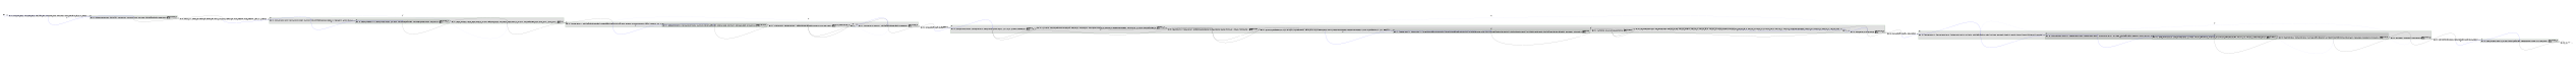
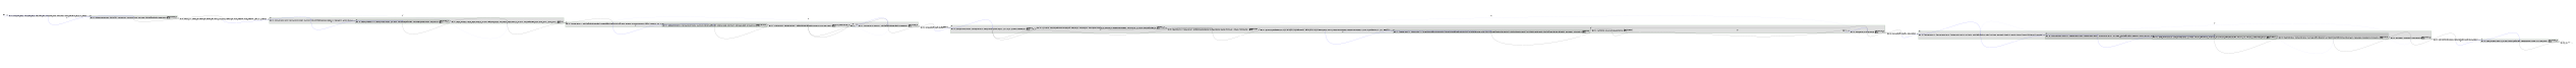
  digraph {
    rankdir=LR
    node [fillcolor=lightgrey shape=record style=filled]
    edge [color=blue constraint=true headport=n style="solid,bold" tailport=s weight=10]
    n1 [label="{ FREQ:10 |\<bb\ 30\>:\l|#\ ivtmp.50_297\ =\ PHI\ \<ivtmp.50_298(30),\ ivtmp.50_299(29)\>\l|_311\ =\ (void\ *)\ ivtmp.50_297;\l|[corr_ref.c\ :\ 98:29]\ _28\ =\ MEM[base:\ _311,\ offset:\ 0B];\l|[/usr/include/x86_64-linux-gnu/bits/stdio2.h\ :\ 104:72]\ __printf_chk\ (1,\ \"%.15f,\",\ _28);\l|ivtmp.50_298\ =\ ivtmp.50_297\ +\ 8;\l|[corr_ref.c\ :\ 97:2]\ if\ (ivtmp.50_298\ !=\ _306)\l\ \ goto\ \<bb\ 30\>;\lelse\l\ \ goto\ \<bb\ 31\>;\l}"]
    n2 [label="{ FREQ:9900 |\<bb\ 26\>:\l|#\ prephitmp_399\ =\ PHI\ \<[corr_ref.c\ :\ 72:56]\ _128(26),\ 0.0(25)\>\l|#\ ivtmp.59_193\ =\ PHI\ \<ivtmp.59_25(26),\ ivtmp.59_26(25)\>\l|_27\ =\ (void\ *)\ ivtmp.59_193;\l|[corr_ref.c\ :\ 72:39]\ _121\ =\ MEM[base:\ _27,\ offset:\ 0B];\l|_316\ =\ (void\ *)\ ivtmp.59_193;\l|_339\ =\ ivtmp.71_278;\l|[corr_ref.c\ :\ 72:54]\ _126\ =\ MEM[base:\ _316,\ index:\ _339,\ step:\ 8,\ offset:\ 0B];\l|[corr_ref.c\ :\ 72:41]\ _127\ =\ _121\ *\ _126;\l|[corr_ref.c\ :\ 72:56]\ _128\ =\ _127\ +\ prephitmp_399;\l|ivtmp.59_25\ =\ ivtmp.59_193\ +\ 2048;\l|[corr_ref.c\ :\ 70:6]\ if\ (ivtmp.59_25\ !=\ _191)\l\ \ goto\ \<bb\ 26\>;\lelse\l\ \ goto\ \<bb\ 27\>;\l}"]
    n3 [label="{ FREQ:100 |\<bb\ 25\>:\l|#\ j1_204\ =\ PHI\ \<[corr_ref.c\ :\ 66:3]\ j1_136(27),\ [corr_ref.c\ :\ 66:17]\ j1_107(24)\>\l|#\ ivtmp.66_205\ =\ PHI\ \<ivtmp.66_116(27),\ ivtmp.66_122(24)\>\l|#\ ivtmp.68_420\ =\ PHI\ \<ivtmp.68_129(27),\ ivtmp.68_125(24)\>\l|#\ ivtmp.71_278\ =\ PHI\ \<ivtmp.71_64(27),\ ivtmp.71_202(24)\>\l|_198\ =\ (void\ *)\ ivtmp.66_205;\l|[corr_ref.c\ :\ 68:28]\ MEM[base:\ _198,\ offset:\ 0B]\ =\ 0.0;\l|ivtmp.59_26\ =\ ivtmp.81_110;\l|_45\ =\ ivtmp.81_110\ +\ 524288;\l|_191\ =\ _45;\l}"]
    n4 [label="{ FREQ:100 |\<bb\ 27\>:\l|#\ _406\ =\ PHI\ \<[corr_ref.c\ :\ 72:56]\ _128(26)\>\l|#\ D__lsm.2_404\ =\ PHI\ \<[corr_ref.c\ :\ 72:56]\ _128(26)\>\l|_410\ =\ (void\ *)\ ivtmp.66_205;\l|MEM[base:\ _410,\ offset:\ 0B]\ =\ D__lsm.2_404;\l|_197\ =\ (void\ *)\ ivtmp.68_420;\l|[corr_ref.c\ :\ 75:39]\ MEM[base:\ _197,\ offset:\ 0B]\ =\ _406;\l|[corr_ref.c\ :\ 66:3]\ j1_136\ =\ j1_204\ +\ 1;\l|ivtmp.66_116\ =\ ivtmp.66_205\ +\ 8;\l|ivtmp.68_129\ =\ ivtmp.68_420\ +\ 2048;\l|ivtmp.71_64\ =\ ivtmp.71_278\ +\ 1;\l|[corr_ref.c\ :\ 66:3]\ if\ (j1_136\ \<=\ 255)\l\ \ goto\ \<bb\ 25\>;\lelse\l\ \ goto\ \<bb\ 28\>;\l}"]
    n5 [label="{ FREQ:10 |\<bb\ 24\>:\l|#\ ivtmp.80_130\ =\ PHI\ \<ivtmp.80_131(28),\ 1(23)\>\l|#\ ivtmp.81_110\ =\ PHI\ \<ivtmp.81_132(28),\ ivtmp.81_111(23)\>\l|#\ ivtmp.84_133\ =\ PHI\ \<ivtmp.84_112(28),\ ivtmp.84_317(23)\>\l|_113\ =\ (void\ *)\ ivtmp.84_133;\l|[corr_ref.c\ :\ 64:25]\ MEM[base:\ _113,\ offset:\ -8B]\ =\ 1.0e+0;\l|[corr_ref.c\ :\ 66:17]\ j1_107\ =\ (int)\ ivtmp.80_130;\l|ivtmp.66_122\ =\ ivtmp.84_133;\l|_46\ =\ ivtmp.84_133\ +\ 2040;\l|ivtmp.68_125\ =\ _46;\l|_408\ =\ ivtmp.80_130;\l|_44\ =\ ivtmp.80_130\ +\ 18446744073709551615;\l|_334\ =\ _44;\l|ivtmp.71_202\ =\ _408\ -\ _334;\l}"]
    n6 [label="{ FREQ:10 |\<bb\ 28\>:\l|ivtmp.80_131\ =\ ivtmp.80_130\ +\ 1;\l|ivtmp.81_132\ =\ ivtmp.81_110\ +\ 8;\l|ivtmp.84_112\ =\ ivtmp.84_133\ +\ 2056;\l|[corr_ref.c\ :\ 62:4]\ if\ (ivtmp.80_131\ !=\ 256)\l\ \ goto\ \<bb\ 24\>;\lelse\l\ \ goto\ \<bb\ 29\>;\l}"]
    n7 [label="{ FREQ:254 |\<bb\ 14\>:\l|#\ ivtmp.86_203\ =\ PHI\ \<ivtmp.86_103(14),\ 0(22)\>\l|#\ ivtmp.90_307\ =\ PHI\ \<ivtmp.90_120(14),\ 0(22)\>\l|[corr_ref.c\ :\ 56:26]\ vect__90.15_261\ =\ MEM[base:\ vectp.14_268,\ index:\ ivtmp.90_307,\ offset:\ 0B];\l|[corr_ref.c\ :\ 56:25]\ vect__94.18_256\ =\ MEM[base:\ vectp_mean.17_260,\ index:\ ivtmp.90_307,\ offset:\ 0B];\l|[corr_ref.c\ :\ 56:26]\ vect__95.19_255\ =\ vect__90.15_261\ -\ vect__94.18_256;\l|[corr_ref.c\ :\ 57:42]\ vect__97.22_250\ =\ MEM[base:\ vectp_stddev.21_254,\ index:\ ivtmp.90_307,\ offset:\ 0B];\l|[corr_ref.c\ :\ 57:33]\ vect__98.23_248\ =\ vect__97.22_250\ *\ vect_cst_.24_249;\l|[corr_ref.c\ :\ 57:45]\ vect__99.25_247\ =\ vect__95.19_255\ /\ vect__98.23_248;\l|[corr_ref.c\ :\ 57:45]\ MEM[base:\ vectp.27_246,\ index:\ ivtmp.90_307,\ offset:\ 0B]\ =\ vect__99.25_247;\l|ivtmp.86_103\ =\ ivtmp.86_203\ +\ 1;\l|ivtmp.90_120\ =\ ivtmp.90_307\ +\ 16;\l|if\ (ivtmp.86_103\ \<\ bnd.9_303)\l\ \ goto\ \<bb\ 14\>;\linclude\l\ \ goto\ \<bb\ 15\>;\l}"]
    n8 [label="{ FREQ:10 |\<bb\ 19\>:\l|#\ ivtmp.104_159\ =\ PHI\ \<ivtmp.104_263(18),\ ivtmp.104_262(13)\>\l|#\ ivtmp.107_258\ =\ PHI\ \<ivtmp.107_257(18),\ 0(13)\>\l|pretmp_367\ =\ (int)\ ivtmp.107_258;\l|_373\ =\ ivtmp.104_159;\l|_372\ =\ _373\ &\ 15;\l|_371\ =\ _372\ \>\>\ 3;\l|_361\ =\ -_371;\l|_360\ =\ (unsigned\ int)\ _361;\l|prolog_loop_niters.6_374\ =\ _360\ &\ 1;\l|if\ (prolog_loop_niters.6_374\ ==\ 0)\l\ \ goto\ \<bb\ 21\>;\lelse\l\ \ goto\ \<bb\ 20\>;\l}"]
    n9 [label="{ FREQ:14 |\<bb\ 20\>:\l|_241\ =\ (void\ *)\ ivtmp.104_159;\l|[corr_ref.c\ :\ 56:26]\ _340\ =\ MEM[base:\ _241,\ offset:\ 0B];\l|[corr_ref.c\ :\ 56:25]\ _337\ =\ mean_11;\l|[corr_ref.c\ :\ 56:25]\ _327\ =\ *_337;\l|[corr_ref.c\ :\ 56:26]\ _326\ =\ _340\ -\ _327;\l|[corr_ref.c\ :\ 57:42]\ _322\ =\ stddev_13;\l|[corr_ref.c\ :\ 57:42]\ _321\ =\ *_322;\l|[corr_ref.c\ :\ 57:33]\ _320\ =\ _321\ *\ 1.792822355951642975924187339842319488525390625e+3;\l|[corr_ref.c\ :\ 57:45]\ _319\ =\ _326\ /\ _320;\l|_240\ =\ (void\ *)\ ivtmp.104_159;\l|[corr_ref.c\ :\ 57:45]\ MEM[base:\ _240,\ offset:\ 0B]\ =\ _319;\l|if\ (prolog_loop_niters.6_374\ ==\ 256)\l\ \ goto\ \<bb\ 18\>;\lelse\l\ \ goto\ \<bb\ 21\>;\l}"]
    n10 [label="{ FREQ:8 |\<bb\ 21\>:\l|#\ j_315\ =\ PHI\ \<[corr_ref.c\ :\ 54:3]\ 1(20),\ 0(19)\>\l|#\ ivtmp_312\ =\ PHI\ \<255(20),\ 256(19)\>\l|prolog_loop_adjusted_niters.7_305\ =\ (sizetype)\ prolog_loop_niters.6_374;\l|niters.8_304\ =\ 256\ -\ prolog_loop_niters.6_374;\l|_302\ =\ niters.8_304\ +\ 4294967294;\l|_301\ =\ _302\ \>\>\ 1;\l|bnd.9_303\ =\ _301\ +\ 1;\l|ratio_mult_vf.10_300\ =\ bnd.9_303\ \<\<\ 1;\l|if\ (prolog_loop_niters.6_374\ ==\ 255)\l\ \ goto\ \<bb\ 16\>;\lelse\l\ \ goto\ \<bb\ 22\>;\l}"]
    n11 [label="{ FREQ:10 |\<bb\ 18\>:\l|ivtmp.104_263\ =\ ivtmp.104_159\ +\ 2048;\l|ivtmp.107_257\ =\ ivtmp.107_258\ +\ 256;\l|[corr_ref.c\ :\ 52:4]\ if\ (ivtmp.104_263\ !=\ _251)\l\ \ goto\ \<bb\ 19\>;\lelse\l\ \ goto\ \<bb\ 23\>;\l}"]
    n12 [label="{ FREQ:5 |\<bb\ 22\>:\l|_266\ =\ ivtmp.107_258;\l|_265\ =\ prolog_loop_adjusted_niters.7_305\ +\ _266;\l|_264\ =\ _265\ *\ 8;\l|vectp.14_268\ =\ data_7\ +\ _264;\l|_259\ =\ prolog_loop_adjusted_niters.7_305\ *\ 8;\l|vectp_mean.17_260\ =\ mean_11\ +\ _259;\l|_253\ =\ _259;\l|vectp_stddev.21_254\ =\ stddev_13\ +\ _253;\l|vect_cst_.24_249\ =\ \{\ 1.792822355951642975924187339842319488525390625e+3,\ 1.792822355951642975924187339842319488525390625e+3\ \};\l|_244\ =\ ivtmp.107_258;\l|_243\ =\ prolog_loop_adjusted_niters.7_305\ +\ _244;\l|_242\ =\ _243\ *\ 8;\l|vectp.27_246\ =\ data_7\ +\ _242;\lgoto\ \<bb\ 14\>;\l}"]
-   n13 [label="{ FREQ:6 |\<bb\ 16\>:\l|#\ j_279\ =\ PHI\ \<[corr_ref.c\ :\ 54:3]\ tmp.11_271(15),\ j_315(21)\>\l|#\ ivtmp_276\ =\ PHI\ \<tmp.12_269(15),\ ivtmp_312(21)\>\l|[corr_ref.c\ :\ 56:26]\ _296\ =\ j_279\ +\ pretmp_367;\l|[corr_ref.c\ :\ 56:26]\ _295\ =\ (long\ unsigned\ int)\ _296;\l|[corr_ref.c\ :\ 56:26]\ _294\ =\ _295\ *\ 8;\l|[corr_ref.c\ :\ 56:26]\ _293\ =\ data_7\ +\ _294;\l|[corr_ref.c\ :\ 56:26]\ _292\ =\ *_293;\l|[corr_ref.c\ :\ 56:25]\ _291\ =\ (long\ unsigned\ int)\ j_279;\l|[corr_ref.c\ :\ 56:25]\ _290\ =\ _291\ *\ 8;\l|[corr_ref.c\ :\ 56:25]\ _289\ =\ mean_11\ +\ _290;\l|[corr_ref.c\ :\ 56:25]\ _288\ =\ *_289;\l|[corr_ref.c\ :\ 56:26]\ _287\ =\ _292\ -\ _288;\l|[corr_ref.c\ :\ 57:42]\ _286\ =\ stddev_13\ +\ _290;\l|[corr_ref.c\ :\ 57:42]\ _285\ =\ *_286;\l|[corr_ref.c\ :\ 57:33]\ _284\ =\ _285\ *\ 1.792822355951642975924187339842319488525390625e+3;\l|[corr_ref.c\ :\ 57:45]\ _283\ =\ _287\ /\ _284;\l|[corr_ref.c\ :\ 57:45]\ *_293\ =\ _283;\l|[corr_ref.c\ :\ 54:3]\ j_281\ =\ j_279\ +\ 1;\l|ivtmp_280\ =\ ivtmp_276\ +\ 4294967295;\l}"]
    n14 [label="{ FREQ:8 |\<bb\ 17\>:\l}"]
    n15 [label="{ FREQ:5 |\<bb\ 15\>:\l|_270\ =\ (int)\ ratio_mult_vf.10_300;\l|tmp.11_271\ =\ _270\ +\ j_315;\l|tmp.12_269\ =\ ivtmp_312\ -\ ratio_mult_vf.10_300;\l|if\ (ratio_mult_vf.10_300\ ==\ niters.8_304)\l\ \ goto\ \<bb\ 17\>;\lelse\l\ \ goto\ \<bb\ 16\>;\l}"]
    n16 [label="{ FREQ:10 |\<bb\ 3\>:\l|#\ ivtmp.150_151\ =\ PHI\ \<ivtmp.150_235(3),\ ivtmp.150_234(2)\>\l|[corr_ref.c\ :\ 93:31]\ _19\ =\ rand\ ();\l|[corr_ref.c\ :\ 93:33]\ _20\ =\ (double)\ _19;\l|[corr_ref.c\ :\ 93:33]\ _21\ =\ _20\ /\ 2.147483647e+9;\l|_232\ =\ (void\ *)\ ivtmp.150_151;\l|[corr_ref.c\ :\ 93:50]\ MEM[base:\ _232,\ offset:\ 0B]\ =\ _21;\l|ivtmp.150_235\ =\ ivtmp.150_151\ +\ 8;\l|[corr_ref.c\ :\ 92:5]\ if\ (ivtmp.150_235\ !=\ _221)\l\ \ goto\ \<bb\ 3\>;\lelse\l\ \ goto\ \<bb\ 4\>;\l}"]
    n17 [label="{ FREQ:979 |\<bb\ 9\>:\l|#\ prephitmp_349\ =\ PHI\ \<[corr_ref.c\ :\ 43:66]\ _76(9),\ 0.0(8)\>\l|#\ ivtmp.114_201\ =\ PHI\ \<ivtmp.114_377(9),\ ivtmp.114_376(8)\>\l|_378\ =\ (void\ *)\ ivtmp.114_201;\l|[corr_ref.c\ :\ 43:54]\ _71\ =\ MEM[base:\ _378,\ offset:\ 0B];\l|[corr_ref.c\ :\ 43:56]\ _74\ =\ _71\ -\ pretmp_352;\l|[corr_ref.c\ :\ 43:41]\ _75\ =\ _74\ *\ _74;\l|[corr_ref.c\ :\ 43:66]\ _76\ =\ _75\ +\ prephitmp_349;\l|ivtmp.114_377\ =\ ivtmp.114_201\ +\ 2048;\l|[corr_ref.c\ :\ 41:3]\ if\ (ivtmp.114_377\ !=\ _267)\l\ \ goto\ \<bb\ 9\>;\lelse\l\ \ goto\ \<bb\ 10\>;\l}"]
    n18 [label="{ FREQ:10 |\<bb\ 8\>:\l|#\ ivtmp.123_200\ =\ PHI\ \<ivtmp.123_66(12),\ 0(7)\>\l|[corr_ref.c\ :\ 39:22]\ MEM[base:\ stddev_13,\ index:\ ivtmp.123_200,\ offset:\ 0B]\ =\ 0.0;\l|pretmp_352\ =\ MEM[base:\ mean_11,\ index:\ ivtmp.123_200,\ offset:\ 0B];\l|_67\ =\ data_7\ +\ ivtmp.123_200;\l|_68\ =\ (unsigned\ long)\ _67;\l|ivtmp.114_376\ =\ _68;\l|_69\ =\ ivtmp.123_200\ +\ 524288;\l|_419\ =\ data_7\ +\ _69;\l|_78\ =\ (unsigned\ long)\ _419;\l|_267\ =\ _78;\l}"]
    n19 [label="{ FREQ:10 |\<bb\ 10\>:\l|#\ _407\ =\ PHI\ \<[corr_ref.c\ :\ 43:66]\ _76(9)\>\l|#\ D__lsm.3_403\ =\ PHI\ \<[corr_ref.c\ :\ 43:66]\ _76(9)\>\l|MEM[base:\ stddev_13,\ index:\ ivtmp.123_200,\ offset:\ 0B]\ =\ D__lsm.3_403;\l|[corr_ref.c\ :\ 46:23]\ _79\ =\ _407\ /\ 3.214212e+6;\l|[corr_ref.c\ :\ 47:15]\ _80\ =\ sqrt\ (_79);\l|[corr_ref.c\ :\ 48:50]\ if\ (_80\ \<=\ 4.999999888241291046142578125e-3)\l\ \ goto\ \<bb\ 11\>;\lelse\l\ \ goto\ \<bb\ 12\>;\l}"]
    n20 [label="{ FREQ:5 |\<bb\ 11\>:\l}"]
    n21 [label="{ FREQ:10 |\<bb\ 12\>:\l|#\ _81\ =\ PHI\ \<[corr_ref.c\ :\ 48:50]\ 1.0e+0(11),\ [corr_ref.c\ :\ 48:50]\ _80(10)\>\l|[corr_ref.c\ :\ 48:50]\ MEM[base:\ stddev_13,\ index:\ ivtmp.123_200,\ offset:\ 0B]\ =\ _81;\l|ivtmp.123_66\ =\ ivtmp.123_200\ +\ 8;\l|[corr_ref.c\ :\ 37:4]\ if\ (ivtmp.123_66\ !=\ 2048)\l\ \ goto\ \<bb\ 8\>;\lelse\l\ \ goto\ \<bb\ 13\>;\l}"]
    n22 [label="{ FREQ:490 |\<bb\ 6\>:\l|#\ vect__55.34_227\ =\ PHI\ \<vect__55.34_226(6),\ \{\ 0.0,\ 0.0\ \}(5)\>\l|#\ ivtmp.133_199\ =\ PHI\ \<ivtmp.133_61(6),\ ivtmp.133_375(5)\>\l|_84\ =\ (void\ *)\ ivtmp.133_199;\l|[corr_ref.c\ :\ 30:25]\ vect__54.33_228\ =\ MEM[base:\ _84,\ offset:\ 0B];\l|[corr_ref.c\ :\ 30:26]\ vect__55.34_226\ =\ vect__54.33_228\ +\ vect__55.34_227;\l|ivtmp.133_61\ =\ ivtmp.133_199\ +\ 2048;\l|[corr_ref.c\ :\ 28:6]\ if\ (ivtmp.133_61\ !=\ _62)\l\ \ goto\ \<bb\ 6\>;\lelse\l\ \ goto\ \<bb\ 7\>;\l}"]
    n23 [label="{ FREQ:5 |\<bb\ 5\>:\l|#\ ivtmp.140_411\ =\ PHI\ \<ivtmp.140_230(7),\ ivtmp.140_229(4)\>\l|#\ ivtmp.142_114\ =\ PHI\ \<ivtmp.142_413(7),\ ivtmp.142_355(4)\>\l|_354\ =\ (void\ *)\ ivtmp.140_411;\l|[corr_ref.c\ :\ 26:19]\ MEM[base:\ _354,\ offset:\ 0B]\ =\ vect_cst_.28_237;\l|vect_cst_.35_225\ =\ \{\ 0.0,\ 0.0\ \};\l|ivtmp.133_375\ =\ ivtmp.142_114;\l|_82\ =\ ivtmp.142_114\ +\ 524288;\l|_62\ =\ _82;\l}"]
    n24 [label="{ FREQ:5 |\<bb\ 7\>:\l|#\ vect__55.34_224\ =\ PHI\ \<vect__55.34_226(6)\>\l|vect__55.37_223\ =\ vect__55.34_224\ +\ vect_cst_.35_225;\l|_351\ =\ (void\ *)\ ivtmp.140_411;\l|MEM[base:\ _351,\ offset:\ 0B]\ =\ vect__55.37_223;\l|[corr_ref.c\ :\ 33:28]\ vect__58.40_218\ =\ vect__55.37_223\ /\ vect_cst_.41_162;\l|_342\ =\ (void\ *)\ ivtmp.140_411;\l|[corr_ref.c\ :\ 33:28]\ MEM[base:\ _342,\ offset:\ 0B]\ =\ vect__58.40_218;\l|ivtmp.140_230\ =\ ivtmp.140_411\ +\ 16;\l|ivtmp.142_413\ =\ ivtmp.142_114\ +\ 16;\l|if\ (ivtmp.140_230\ !=\ _108)\l\ \ goto\ \<bb\ 5\>;\lelse\l\ \ goto\ \<bb\ 8\>;\l}"]
    n25 [label="{ FREQ:0 |\<bb\ 31\>:\l|return\ 0;\l}"]
    n26 [label="{ FREQ:0 |\<bb\ 29\>:\l|[corr_ref.c\ :\ 79:32]\ MEM[(double\ *)symmat_9\ +\ 524280B]\ =\ 1.0e+0;\l|ivtmp.50_299\ =\ (unsigned\ long)\ symmat_9;\l|_314\ =\ symmat_9\ +\ 524288;\l|_306\ =\ (unsigned\ long)\ _314;\l}"]
    n27 [label="{ FREQ:0 |\<bb\ 23\>:\l|ivtmp.81_111\ =\ (unsigned\ long)\ data_7;\l|_134\ =\ symmat_9\ +\ 8;\l|ivtmp.84_317\ =\ (unsigned\ long)\ _134;\l}"]
    n28 [label="{ FREQ:0 |\<bb\ 13\>:\l|ivtmp.104_262\ =\ (unsigned\ long)\ data_7;\l|_252\ =\ data_7\ +\ 524288;\l|_251\ =\ (unsigned\ long)\ _252;\lgoto\ \<bb\ 19\>;\l}"]
    n29 [label="{ FREQ:0 |\<bb\ 4\>:\l|vect_cst_.28_237\ =\ \{\ 0.0,\ 0.0\ \};\l|vectp_mean.30_236\ =\ mean_11;\l|vectp_data.32_149\ =\ data_7;\l|vectp_mean.39_222\ =\ mean_11;\l|vect_cst_.41_162\ =\ \{\ 3.214212e+6,\ 3.214212e+6\ \};\l|vectp_mean.43_217\ =\ mean_11;\l|ivtmp.140_229\ =\ (unsigned\ long)\ mean_11;\l|ivtmp.142_355\ =\ (unsigned\ long)\ data_7;\l|_341\ =\ mean_11\ +\ 2048;\l|_108\ =\ (unsigned\ long)\ _341;\l}"]
    n30 [fillcolor=white label=ENTRY shape=Mdiamond]
    n31 [fillcolor=white label=FREQ shape=Mdiamond]
    n32 [label="{ FREQ:0 |\<bb\ 2\>:\l|[corr_ref.c\ :\ 86:51]\ data_7\ =\ malloc\ (524288);\l|[corr_ref.c\ :\ 87:53]\ symmat_9\ =\ malloc\ (524288);\l|[corr_ref.c\ :\ 88:49]\ mean_11\ =\ malloc\ (2048);\l|[corr_ref.c\ :\ 89:51]\ stddev_13\ =\ malloc\ (2048);\l|[corr_ref.c\ :\ 91:13]\ srand\ (5497);\l|ivtmp.150_234\ =\ (unsigned\ long)\ data_7;\l|_231\ =\ data_7\ +\ 524288;\l|_221\ =\ (unsigned\ long)\ _231;\l}"]
    subgraph sub_1 {
      color=black
      label=main
      n25
      n26
      n27
      n28
      n29
      n30
      n31
      n32
      subgraph cluster_2 {
        color=darkgreen
        fillcolor=grey88
        label="loop 2"
        labeljust=l
        penwidth=2
        style=filled
        n1
      }
      subgraph cluster_3 {
        color=darkgreen
        fillcolor=grey88
        label="loop 3"
        labeljust=l
        penwidth=2
        style=filled
        n5
        n6
        subgraph cluster_4 {
          color=darkgreen
          fillcolor=grey77
          label="loop 4"
          labeljust=l
          penwidth=2
          style=filled
          n3
          n4
          subgraph cluster_5 {
            color=darkgreen
            fillcolor=grey66
            label="loop 5"
            labeljust=l
            penwidth=2
            style=filled
            n2
          }
        }
      }
      subgraph cluster_6 {
        color=darkgreen
        fillcolor=grey88
        label="loop 6"
        labeljust=l
        penwidth=2
        style=filled
        n8
        n9
        n10
        n11
        n12
-       n13
        n14
        n15
        subgraph cluster_7 {
          color=darkgreen
          fillcolor=grey77
          label="loop 7"
          labeljust=l
          penwidth=2
          style=filled
          n7
        }
      }
      subgraph cluster_8 {
        color=darkgreen
        fillcolor=grey88
        label="loop 1"
        labeljust=l
        penwidth=2
        style=filled
        n16
      }
      subgraph cluster_9 {
        color=darkgreen
        fillcolor=grey88
        label="loop 8"
        labeljust=l
        penwidth=2
        style=filled
        n18
        n19
        n20
        n21
        subgraph cluster_10 {
          color=darkgreen
          fillcolor=grey77
          label="loop 9"
          labeljust=l
          penwidth=2
          style=filled
          n17
        }
      }
      subgraph cluster_11 {
        color=darkgreen
        fillcolor=grey88
        label="loop 10"
        labeljust=l
        penwidth=2
        style=filled
        n23
        n24
        subgraph cluster_12 {
          color=darkgreen
          fillcolor=grey77
          label="loop 11"
          labeljust=l
          penwidth=2
          style=filled
          n22
        }
      }
    }
    n1 -> n1 [constraint=false label="[99%]" style="dotted,bold"]
    n1 -> n25 [color=black label="[1%]"]
    n2 -> n2 [constraint=false label="[98%]" style="dotted,bold"]
    n2 -> n4 [color=black label="[1%]"]
    n3 -> n2 [label="[100%]" weight=100]
    n4 -> n3 [constraint=false label="[90%]" style="dotted,bold"]
    n4 -> n6 [color=black label="[9%]"]
    n5 -> n3 [label="[100%]" weight=100]
    n6 -> n5 [constraint=false label="[99%]" style="dotted,bold"]
    n6 -> n26 [color=black label="[1%]"]
    n7 -> n7 [constraint=false label="[98%]" style="dotted,bold"]
    n7 -> n15 [color=black label="[1%]"]
    n8 -> n9 [color=black label="[66%]"]
    n8 -> n10 [color=black label="[33%]"]
    n9 -> n10 [color=black label="[66%]"]
    n9 -> n11 [color=black label="[33%]"]
    n10 -> n12 [color=black label="[66%]"]
-   n10 -> n13 [color=black label="[33%]"]
    n11 -> n8 [constraint=false label="[99%]" style="dotted,bold"]
    n11 -> n27 [color=black label="[1%]"]
    n12 -> n7 [label="[100%]" weight=100]
-   n13 -> n14 [label="[100%]" weight=100]
    n14 -> n11 [label="[100%]" weight=100]
-   n15 -> n13 [color=black label="[66%]"]
    n15 -> n14 [color=black label="[33%]"]
    n16 -> n16 [constraint=false label="[99%]" style="dotted,bold"]
    n16 -> n29 [color=black label="[1%]"]
    n17 -> n17 [constraint=false label="[98%]" style="dotted,bold"]
    n17 -> n19 [color=black label="[1%]"]
    n18 -> n17 [label="[100%]" weight=100]
    n19 -> n20 [color=black label="[50%]"]
    n19 -> n21 [color=black label="[50%]"]
    n20 -> n21 [label="[100%]" weight=100]
    n21 -> n18 [constraint=false label="[99%]" style="dotted,bold"]
    n21 -> n28 [color=black label="[1%]"]
    n22 -> n22 [constraint=false label="[98%]" style="dotted,bold"]
    n22 -> n24 [color=black label="[1%]"]
    n23 -> n22 [label="[100%]" weight=100]
    n24 -> n18 [color=black label="[1%]"]
    n24 -> n23 [constraint=false label="[99%]" style="dotted,bold"]
    n25 -> n31 [color=black label="[100%]"]
    n26 -> n1 [label="[100%]" weight=100]
    n27 -> n5 [label="[100%]" weight=100]
    n28 -> n8 [label="[100%]" weight=100]
    n29 -> n23 [label="[100%]" weight=100]
    n30 -> n31 [style=invis color="" weight=""]
    n30 -> n32 [label="[100%]" weight=100]
    n32 -> n16 [label="[100%]" weight=100]
  }
